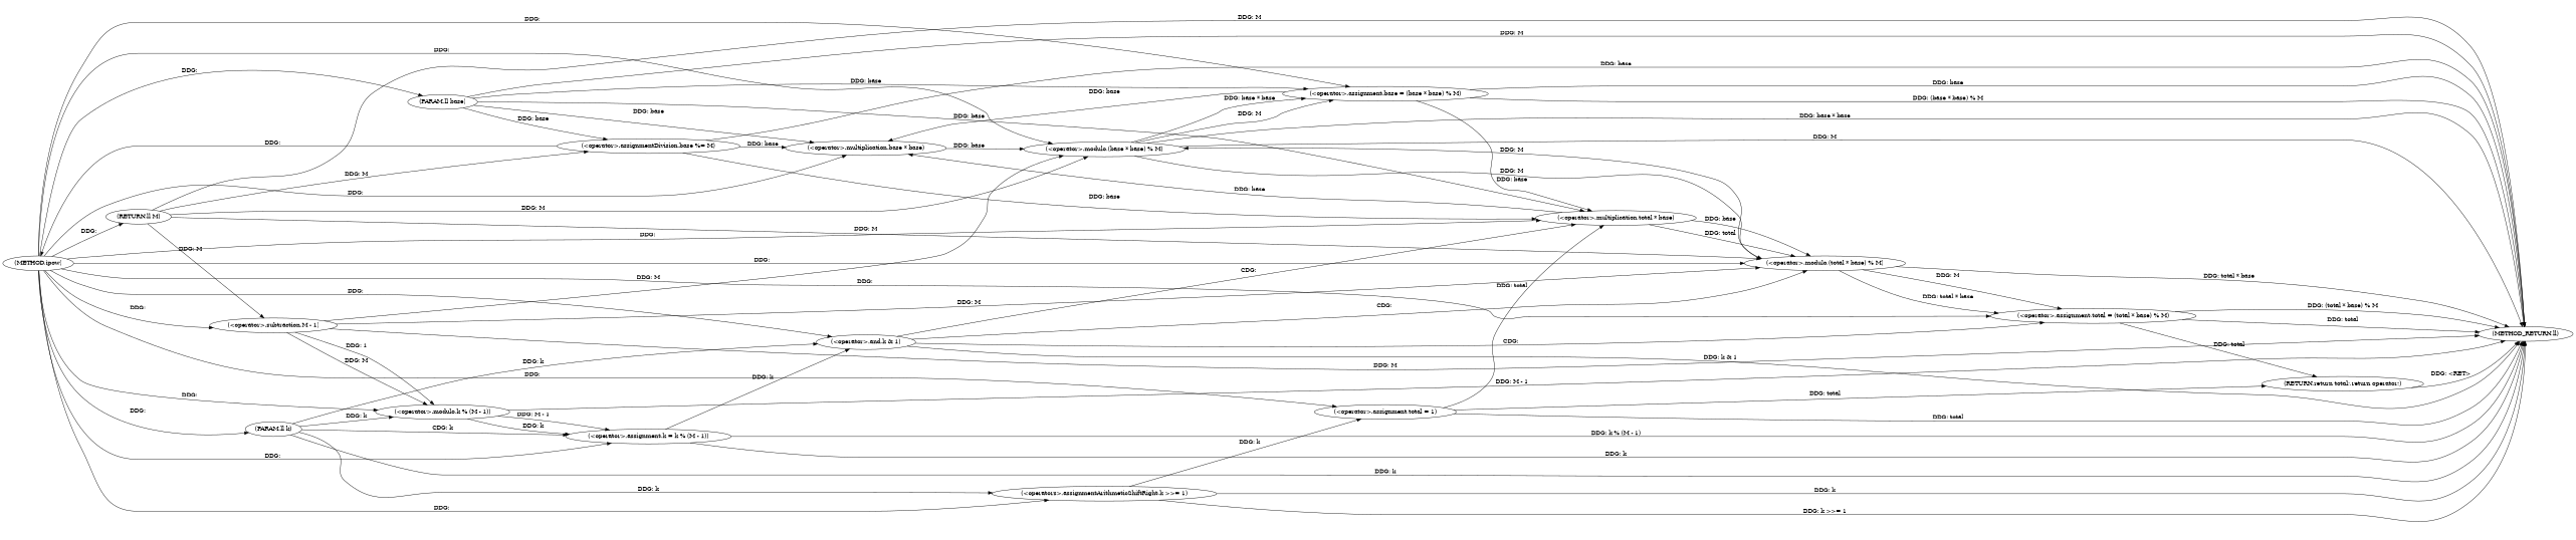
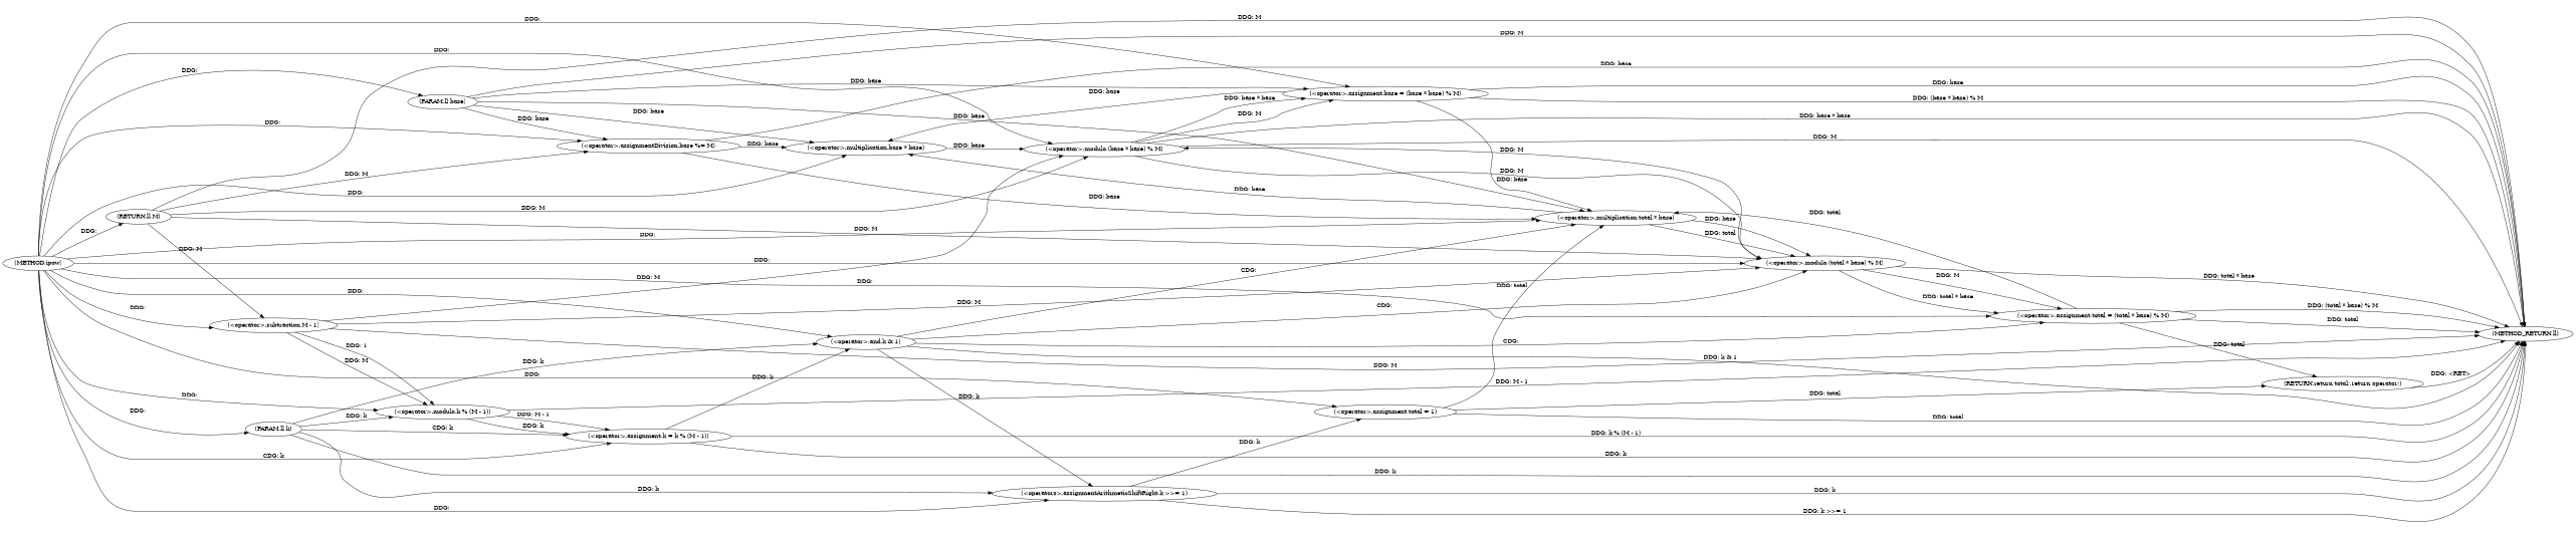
  digraph {
    rankdir=LR
    n1 [label="(METHOD,ipow)"]
    n2 [label="(PARAM,ll base)"]
    n3 [label="(PARAM,ll k)"]
    n4 [label="(RETURN,ll M)"]
    n5 [label="(<operator>.assignmentDivision,base %= M)"]
    n6 [label="(<operator>.assignment,k = k % (M - 1))"]
    n7 [label="(<operator>.assignment,total = 1)"]
    n8 [label="(<operator>.modulo,k % (M - 1))"]
    n9 [label="(<operator>.assignment,base = (base * base) % M)"]
    n10 [label="(<operators>.assignmentArithmeticShiftRight,k >>= 1)"]
    n11 [label="(<operator>.subtraction,M - 1)"]
    n12 [label="(<operator>.and,k & 1)"]
    n13 [label="(<operator>.assignment,total = (total * base) % M)"]
    n14 [label="(<operator>.modulo,(base * base) % M)"]
    n15 [label="(<operator>.multiplication,base * base)"]
    n16 [label="(<operator>.modulo,(total * base) % M)"]
    n17 [label="(<operator>.multiplication,total * base)"]
    n18 [label="(METHOD_RETURN,ll)"]
    n19 [label="(RETURN,return total;,return operator;)"]
    n1 -> n2 [label="DDG: "]
    n1 -> n3 [label="DDG: "]
    n1 -> n4 [label="DDG: "]
-   n5 -> n1 [label="DDG: "]
-   n1 -> n6 [label="DDG: "]
+   n1 -> n5 [label="DDG: "]
+   n1 -> n6 [label="CDG: k"]
    n1 -> n7 [label="DDG: "]
    n1 -> n8 [label="DDG: "]
    n1 -> n9 [label="DDG: "]
    n1 -> n10 [label="DDG: "]
    n1 -> n11 [label="DDG: "]
    n1 -> n12 [label="DDG: "]
    n1 -> n13 [label="DDG: "]
    n1 -> n14 [label="DDG: "]
    n1 -> n15 [label="DDG: "]
    n1 -> n16 [label="DDG: "]
    n1 -> n17 [label="DDG: "]
    n2 -> n5 [label="DDG: base"]
    n2 -> n9 [label="DDG: base"]
    n2 -> n15 [label="DDG: base"]
    n2 -> n17 [label="DDG: base"]
    n2 -> n18 [label="DDG: M"]
    n3 -> n6 [label="CDG: k"]
    n3 -> n8 [label="DDG: k"]
    n3 -> n10 [label="DDG: k"]
    n3 -> n12 [label="DDG: k"]
    n3 -> n18 [label="DDG: k"]
    n4 -> n5 [label="DDG: M"]
    n4 -> n11 [label="DDG: M"]
    n4 -> n14 [label="DDG: M"]
    n4 -> n16 [label="DDG: M"]
    n4 -> n18 [label="DDG: M"]
    n5 -> n15 [label="DDG: base"]
    n5 -> n17 [label="DDG: base"]
    n5 -> n18 [label="DDG: base"]
    n6 -> n12 [label="DDG: k"]
    n6 -> n18 [label="DDG: k"]
    n6 -> n18 [label="DDG: k % (M - 1)"]
    n7 -> n17 [label="DDG: total"]
    n7 -> n18 [label="DDG: total"]
    n7 -> n19 [label="DDG: total"]
    n8 -> n6 [label="DDG: M - 1"]
    n8 -> n6 [label="DDG: k"]
    n8 -> n18 [label="DDG: M - 1"]
    n9 -> n15 [label="DDG: base"]
    n9 -> n17 [label="DDG: base"]
    n9 -> n18 [label="DDG: base"]
    n9 -> n18 [label="DDG: (base * base) % M"]
    n10 -> n7 [label="DDG: k"]
    n10 -> n18 [label="DDG: k"]
    n10 -> n18 [label="DDG: k >>= 1"]
    n11 -> n8 [label="DDG: M"]
    n11 -> n8 [label="DDG: 1"]
    n11 -> n14 [label="DDG: M"]
    n11 -> n16 [label="DDG: M"]
    n11 -> n18 [label="DDG: M"]
+   n12 -> n10 [label="DDG: k"]
    n12 -> n13 [label="CDG: "]
    n12 -> n16 [label="CDG: "]
    n12 -> n17 [label="CDG: "]
    n12 -> n18 [label="DDG: k & 1"]
+   n13 -> n17 [label="DDG: total"]
    n13 -> n18 [label="DDG: total"]
    n13 -> n18 [label="DDG: (total * base) % M"]
    n13 -> n19 [label="DDG: total"]
    n14 -> n9 [label="DDG: base * base"]
    n14 -> n9 [label="DDG: M"]
    n14 -> n16 [label="DDG: M"]
    n14 -> n18 [label="DDG: base * base"]
    n14 -> n18 [label="DDG: M"]
    n15 -> n14 [label="DDG: base"]
    n16 -> n13 [label="DDG: M"]
    n16 -> n13 [label="DDG: total * base"]
    n16 -> n14 [label="DDG: M"]
    n16 -> n18 [label="DDG: total * base"]
    n17 -> n15 [label="DDG: base"]
    n17 -> n16 [label="DDG: base"]
    n17 -> n16 [label="DDG: total"]
    n19 -> n18 [label="DDG: <RET>"]
  }
